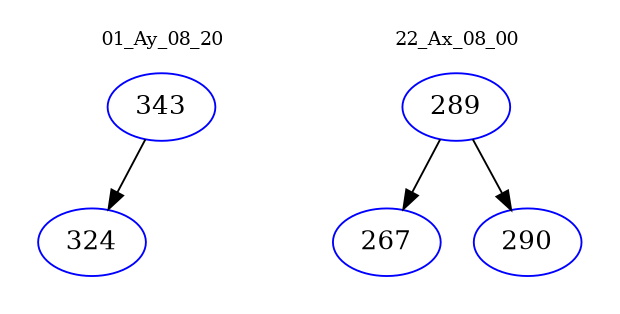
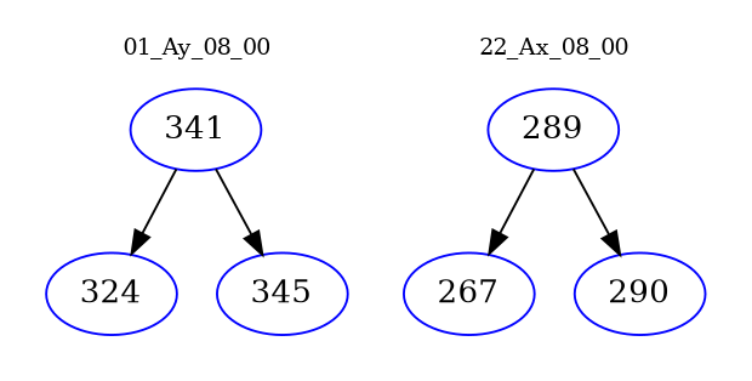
  digraph {
    node [color=blue]
    edge [color=black]
-   n1 [label=343]
+   n1 [label=341]
    n2 [label=324]
+   n3 [label=345]
    n4 [label=289]
    n5 [label=267]
    n6 [label=290]
    subgraph cluster_1 {
      color=white
      fontsize=10
-     label="01_Ay_08_20"
+     label="01_Ay_08_00"
      n1
      n2
+     n3
    }
    subgraph cluster_2 {
      color=white
      fontsize=10
      label="22_Ax_08_00"
      n4
      n5
      n6
    }
    n1 -> n2
+   n1 -> n3
    n4 -> n5
    n4 -> n6
  }
